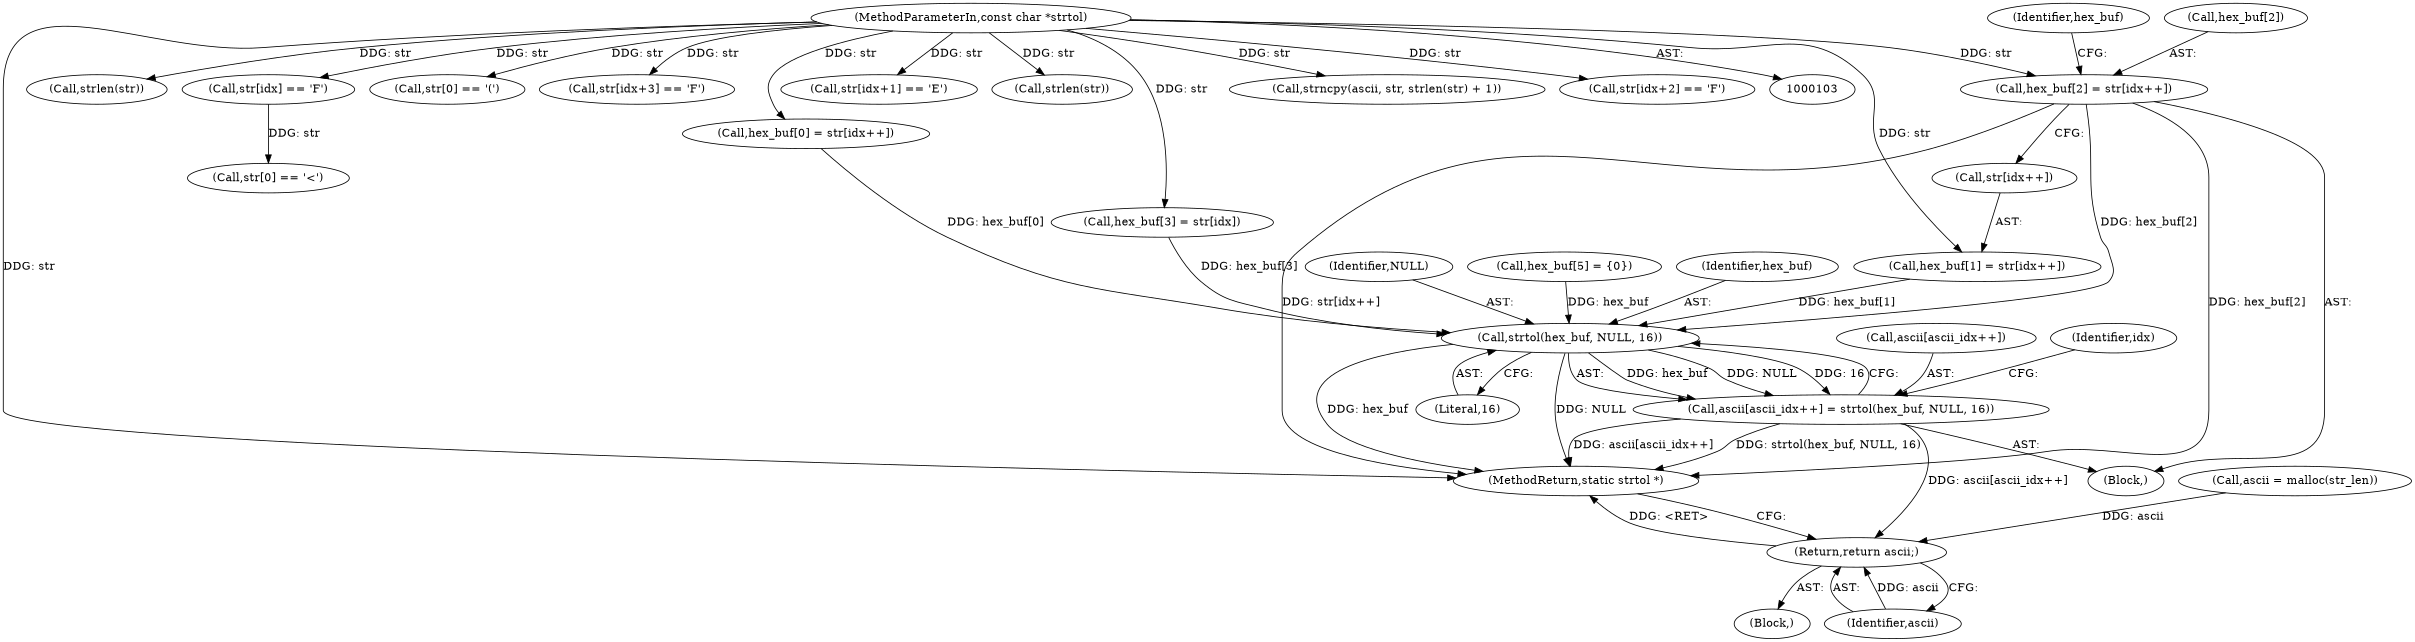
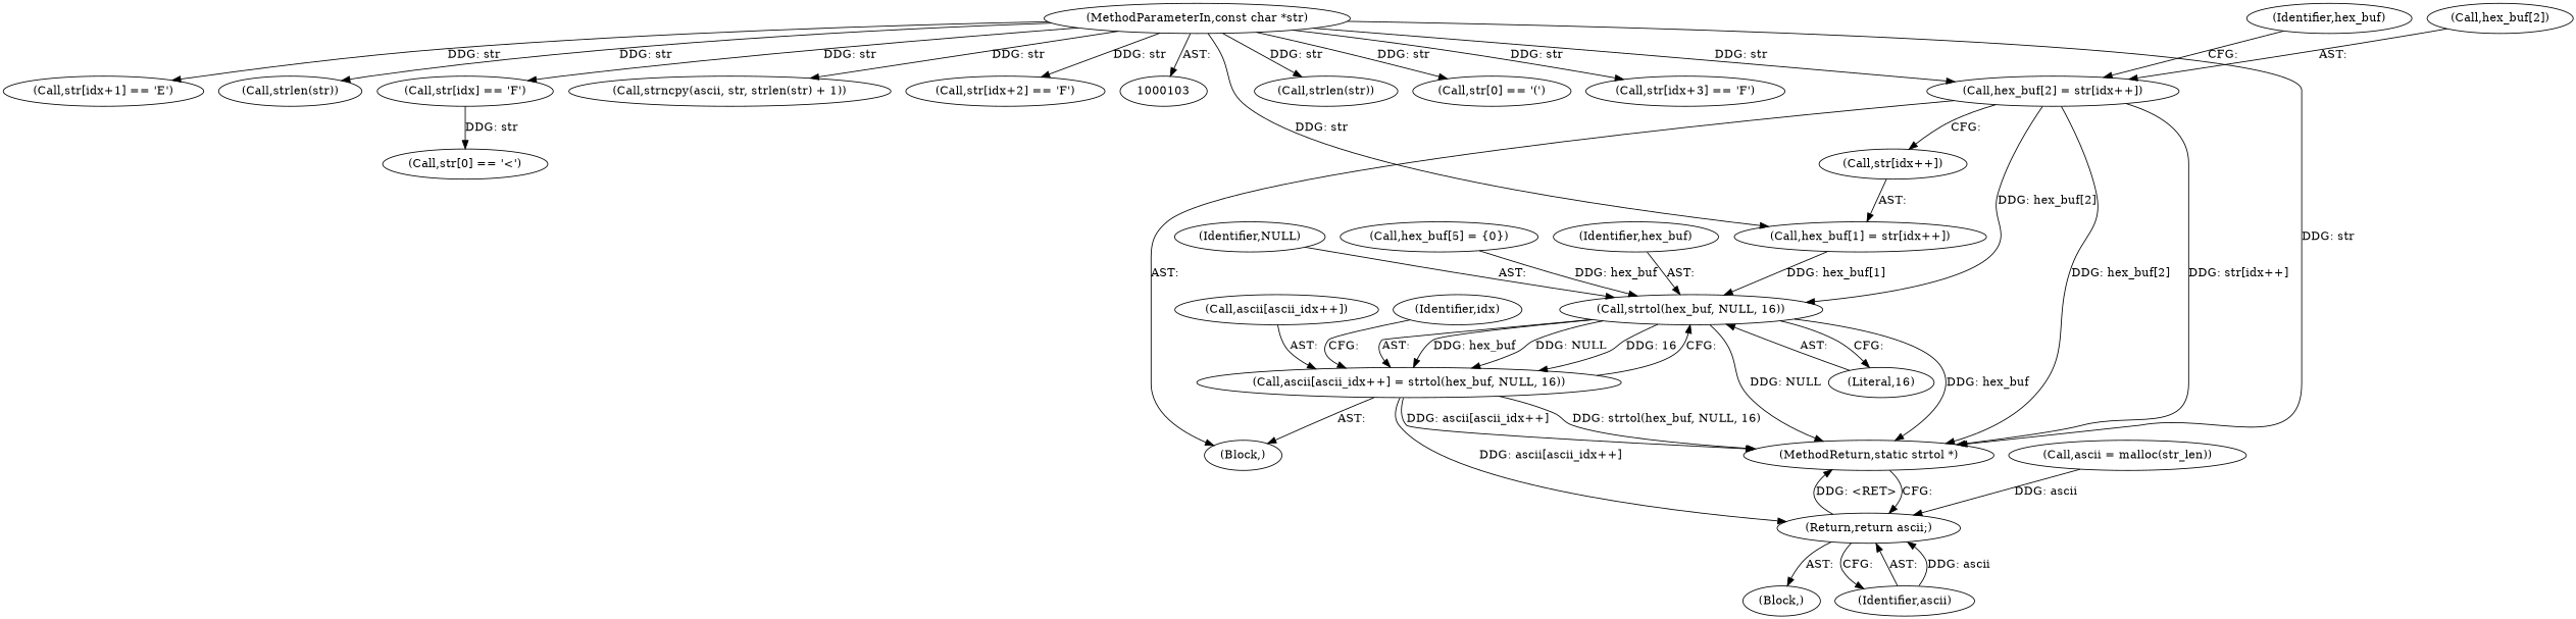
  digraph {
    n1 [label="(Call,hex_buf[2] = str[idx++])"]
    n2 [label="(Call,strtol(hex_buf, NULL, 16))"]
    n3 [label="(Block,)"]
    n4 [label="(Call,str[idx++])"]
    n5 [label="(MethodReturn,static strtol *)"]
    n6 [label="(Call,ascii[ascii_idx++] = strtol(hex_buf, NULL, 16))"]
    n7 [label="(Literal,16)"]
    n8 [label="(Call,hex_buf[1] = str[idx++])"]
    n9 [label="(Return,return ascii;)"]
-   n10 [label="(MethodParameterIn,const char *strtol)"]
+   n10 [label="(MethodParameterIn,const char *str)"]
    n11 [label="(Call,strlen(str))"]
-   n12 [label="(Call,hex_buf[0] = str[idx++])"]
    n13 [label="(Call,str[0] == '(')"]
    n14 [label="(Call,str[idx+3] == 'F')"]
-   n15 [label="(Call,hex_buf[3] = str[idx])"]
    n16 [label="(Call,str[idx+1] == 'E')"]
    n17 [label="(Call,strlen(str))"]
    n18 [label="(Call,str[idx] == 'F')"]
    n19 [label="(Call,strncpy(ascii, str, strlen(str) + 1))"]
    n20 [label="(Call,str[idx+2] == 'F')"]
    1000103
    n22 [label="(Call,str[0] == '<')"]
    n23 [label="(Block,)"]
    n24 [label="(Identifier,ascii)"]
    n25 [label="(Identifier,NULL)"]
    n26 [label="(Call,hex_buf[5] = {0})"]
    n27 [label="(Identifier,hex_buf)"]
    n28 [label="(Identifier,hex_buf)"]
    n29 [label="(Call,ascii = malloc(str_len))"]
    n30 [label="(Identifier,idx)"]
    n31 [label="(Call,hex_buf[2])"]
    n32 [label="(Call,ascii[ascii_idx++])"]
    n1 -> n2 [label="DDG: hex_buf[2]"]
    n1 -> n3 [label="AST: "]
    n1 -> n4 [label="CFG: "]
    n1 -> n5 [label="DDG: str[idx++]"]
    n1 -> n5 [label="DDG: hex_buf[2]"]
    n2 -> n5 [label="DDG: NULL"]
    n2 -> n5 [label="DDG: hex_buf"]
    n2 -> n6 [label="AST: "]
    n2 -> n6 [label="DDG: hex_buf"]
    n2 -> n6 [label="DDG: NULL"]
    n2 -> n6 [label="DDG: 16"]
    n2 -> n7 [label="CFG: "]
    n4 -> n8 [label="AST: "]
    n5 -> n9 [label="CFG: "]
    n6 -> n2 [label="CFG: "]
    n6 -> n3 [label="AST: "]
    n6 -> n5 [label="DDG: strtol(hex_buf, NULL, 16)"]
    n6 -> n5 [label="DDG: ascii[ascii_idx++]"]
    n6 -> n9 [label="DDG: ascii[ascii_idx++]"]
    n7 -> n2 [label="AST: "]
    n8 -> n2 [label="DDG: hex_buf[1]"]
    n9 -> n5 [label="DDG: <RET>"]
    n9 -> n23 [label="AST: "]
    n9 -> n24 [label="CFG: "]
    n10 -> n1 [label="DDG: str"]
    n10 -> n5 [label="DDG: str"]
    n10 -> n8 [label="DDG: str"]
    n10 -> n11 [label="DDG: str"]
-   n10 -> n12 [label="DDG: str"]
    n10 -> n13 [label="DDG: str"]
    n10 -> n14 [label="DDG: str"]
-   n10 -> n15 [label="DDG: str"]
    n10 -> n16 [label="DDG: str"]
    n10 -> n17 [label="DDG: str"]
    n10 -> n18 [label="DDG: str"]
    n10 -> n19 [label="DDG: str"]
    n10 -> n20 [label="DDG: str"]
    n10 -> 1000103 [label="AST: "]
-   n12 -> n2 [label="DDG: hex_buf[0]"]
-   n15 -> n2 [label="DDG: hex_buf[3]"]
    n18 -> n22 [label="DDG: str"]
    n24 -> n9 [label="AST: "]
    n24 -> n9 [label="DDG: ascii"]
    n25 -> n2 [label="AST: "]
    n26 -> n2 [label="DDG: hex_buf"]
    n27 -> n2 [label="AST: "]
    n28 -> n1 [label="CFG: "]
    n29 -> n9 [label="DDG: ascii"]
    n30 -> n6 [label="CFG: "]
    n31 -> n1 [label="AST: "]
    n32 -> n6 [label="AST: "]
  }
